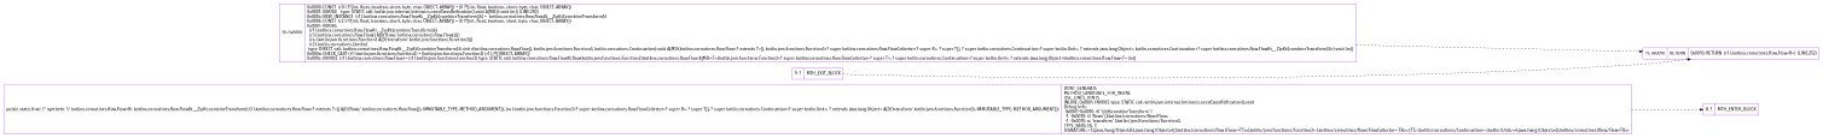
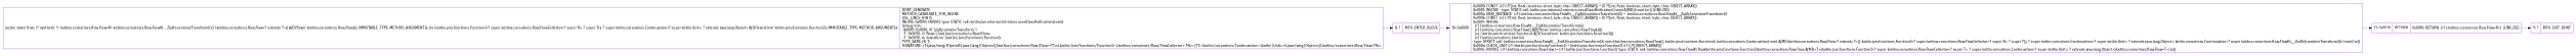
  digraph {
    fontname="Fira Sans"
    rankdir=LR
    node [color=purple fontname="Fira Sans" shape=record]
    edge [fontname="Fira Sans" style=dashed]
    n1 [label="{8\:\ ?|MTH_ENTER_BLOCK\l}"]
    n2 [label="{10\:\ 0x0000|0x0000: CONST  (r0 I:??[int, float, boolean, short, byte, char, OBJECT, ARRAY]) = (0 ??[int, float, boolean, short, byte, char, OBJECT, ARRAY]) \l0x0001: INVOKE   type: STATIC call: kotlin.jvm.internal.Intrinsics.needClassReification():void A[MD:():void (m)] (LINE:250)\l0x0004: NEW_INSTANCE  (r1 I:kotlinx.coroutines.flow.FlowKt__ZipKt$combineTransform$6) =  kotlinx.coroutines.flow.FlowKt__ZipKt$combineTransform$6 \l0x0006: CONST  (r2 I:??[int, float, boolean, short, byte, char, OBJECT, ARRAY]) = (0 ??[int, float, boolean, short, byte, char, OBJECT, ARRAY]) \l0x0007: INVOKE  \l  (r1 I:kotlinx.coroutines.flow.FlowKt__ZipKt$combineTransform$6)\l  (r3 I:kotlinx.coroutines.flow.Flow[] A[D('flows' kotlinx.coroutines.flow.Flow[])])\l  (r4 I:kotlin.jvm.functions.Function3 A[D('transform' kotlin.jvm.functions.Function3)])\l  (r2 I:kotlin.coroutines.Lkotlin)\l type: DIRECT call: kotlinx.coroutines.flow.FlowKt__ZipKt$combineTransform$6.\<init\>(kotlinx.coroutines.flow.Flow[], kotlin.jvm.functions.Function3, kotlin.coroutines.Continuation):void A[MD:(kotlinx.coroutines.flow.Flow\<? extends T\>[], kotlin.jvm.functions.Function3\<? super kotlinx.coroutines.flow.FlowCollector\<? super R\>, ? super T[], ? super kotlin.coroutines.Continuation\<? super kotlin.Unit\>, ? extends java.lang.Object\>, kotlin.coroutines.Continuation\<? super kotlinx.coroutines.flow.FlowKt__ZipKt$combineTransform$6\>):void (m)]\l0x000a: CHECK_CAST (r1 I:kotlin.jvm.functions.Function2) = (kotlin.jvm.functions.Function2) (r1 I:??[OBJECT, ARRAY]) \l0x000c: INVOKE  (r1 I:kotlinx.coroutines.flow.Flow) = (r1 I:kotlin.jvm.functions.Function2) type: STATIC call: kotlinx.coroutines.flow.FlowKt.flow(kotlin.jvm.functions.Function2):kotlinx.coroutines.flow.Flow A[MD:\<T\>:(kotlin.jvm.functions.Function2\<? super kotlinx.coroutines.flow.FlowCollector\<? super T\>, ? super kotlin.coroutines.Continuation\<? super kotlin.Unit\>, ? extends java.lang.Object\>):kotlinx.coroutines.flow.Flow\<T\> (m)]\l}"]
    n3 [label="{11\:\ 0x0010|RETURN\l|0x0010: RETURN  (r1 I:kotlinx.coroutines.flow.Flow\<R\>)  (LINE:252)\l}"]
-   n4 [label="{9\:\ ?|MTH_EXIT_BLOCK\l}"]
+   n4 [label="{9\:\ ?|MTH_EXIT_DONT\l}"]
    n5 [label="{public static final \/* synthetic *\/ kotlinx.coroutines.flow.Flow\<R\> kotlinx.coroutines.flow.FlowKt__ZipKt.combineTransform((r3 I:kotlinx.coroutines.flow.Flow\<? extends T\>[] A[D('flows' kotlinx.coroutines.flow.Flow[]), IMMUTABLE_TYPE, METHOD_ARGUMENT]), (r4 I:kotlin.jvm.functions.Function3\<? super kotlinx.coroutines.flow.FlowCollector\<? super R\>, ? super T[], ? super kotlin.coroutines.Continuation\<? super kotlin.Unit\>, ? extends java.lang.Object\> A[D('transform' kotlin.jvm.functions.Function3), IMMUTABLE_TYPE, METHOD_ARGUMENT]))  | DONT_GENERATE\lMETHOD_CANDIDATE_FOR_INLINE\lUSE_LINES_HINTS\lINLINE: 0x0001: INVOKE   type: STATIC call: kotlin.jvm.internal.Intrinsics.needClassReification():void\lDebug Info:\l  0x0001\-0x0010: r0 '$i$f$combineTransform' I\l  \-1 \-0x0010: r3 'flows' [Lkotlinx\/coroutines\/flow\/Flow;\l  \-1 \-0x0010: r4 'transform' Lkotlin\/jvm\/functions\/Function3;\lTYPE_VARS: [R, T]\lSIGNATURE: \<T:Ljava\/lang\/Object;R:Ljava\/lang\/Object;\>([Lkotlinx\/coroutines\/flow\/Flow\<+TT;\>;Lkotlin\/jvm\/functions\/Function3\<\-Lkotlinx\/coroutines\/flow\/FlowCollector\<\-TR;\>;\-[TT;\-Lkotlin\/coroutines\/Continuation\<\-Lkotlin\/Unit;\>;+Ljava\/lang\/Object;\>;)Lkotlinx\/coroutines\/flow\/Flow\<TR;\>;\l}"]
+   n1 -> n2
    n2 -> n3
-   n4 -> n3
+   n3 -> n4
    n5 -> n1
  }
